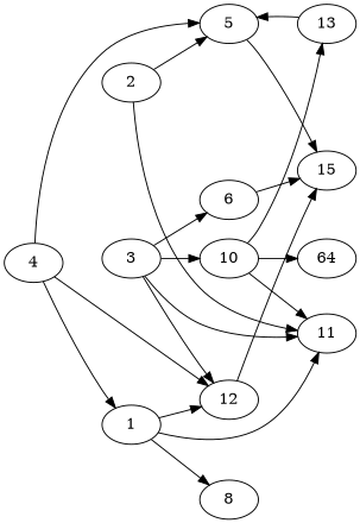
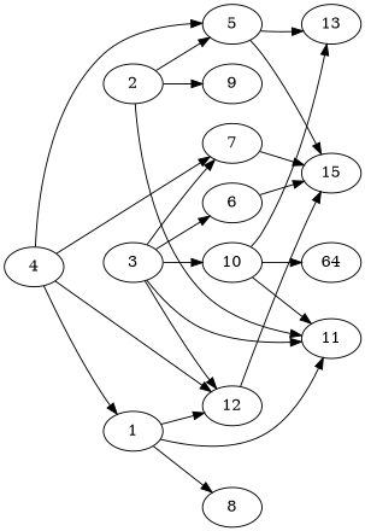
  digraph {
    rankdir=LR
    node [alpha=0.05]
    1 [alpha=0.03 expect_size=24962048]
    8 [expect_size=15784960]
    11 [expect_size=10006528]
    12 [alpha=0.17 expect_size=17396736]
    15 [expect_size=15903744]
    2 [alpha=0.18 expect_size=48270336]
    5 [alpha=0.03 expect_size=15428608]
+   9 [alpha=0.09 expect_size=51883008]
    13 [alpha=0.18 expect_size=11687936]
    3 [alpha=0.04 expect_size=37458944]
    6 [alpha=0.09 expect_size=21965824]
+   7 [alpha=0.09 expect_size=27002880]
    10 [alpha=0.00 expect_size=17088512]
    n14 [alpha=0.06 expect_size=22109184 label=64]
    4 [alpha=0.17 expect_size=19922944]
    1 -> 8
    1 -> 11
    1 -> 12
    12 -> 15
    2 -> 11
    2 -> 5
+   2 -> 9
    5 -> 15
-   13 -> 5
+   5 -> 13
    3 -> 11
    3 -> 12
    3 -> 6
+   3 -> 7
    3 -> 10
    6 -> 15
+   7 -> 15
    10 -> 11
    10 -> 13
    10 -> n14
    4 -> 1
    4 -> 12
    4 -> 5
+   4 -> 7
  }
